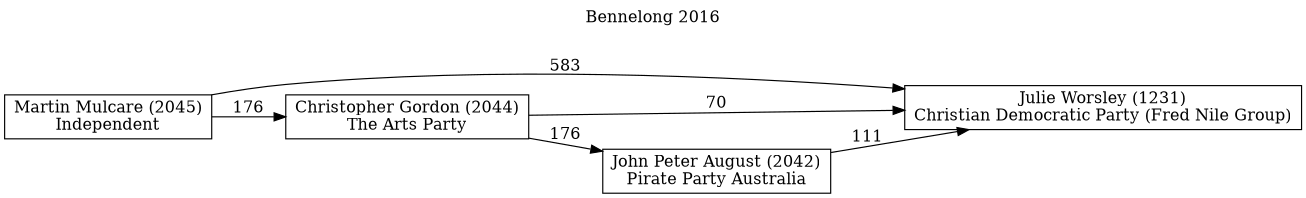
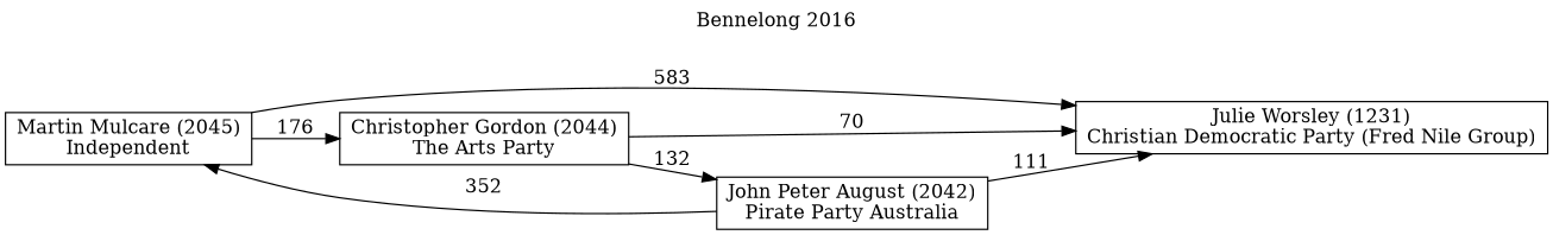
  digraph {
    label="Bennelong 2016"
    labelloc=t
    mclimit=10
    rankdir=LR
    node [shape=box]
    n1 [label="Julie Worsley (1231)\nChristian Democratic Party (Fred Nile Group)"]
    n2 [label="Martin Mulcare (2045)\nIndependent"]
    n3 [label="Christopher Gordon (2044)\nThe Arts Party"]
    n4 [label="John Peter August (2042)\nPirate Party Australia"]
    n2 -> n1 [label=583]
    n2 -> n3 [label=176]
    n3 -> n1 [label=70]
-   n3 -> n4 [label=176]
+   n3 -> n4 [label=132]
    n4 -> n1 [label=111]
+   n4 -> n2 [label=352]
  }
